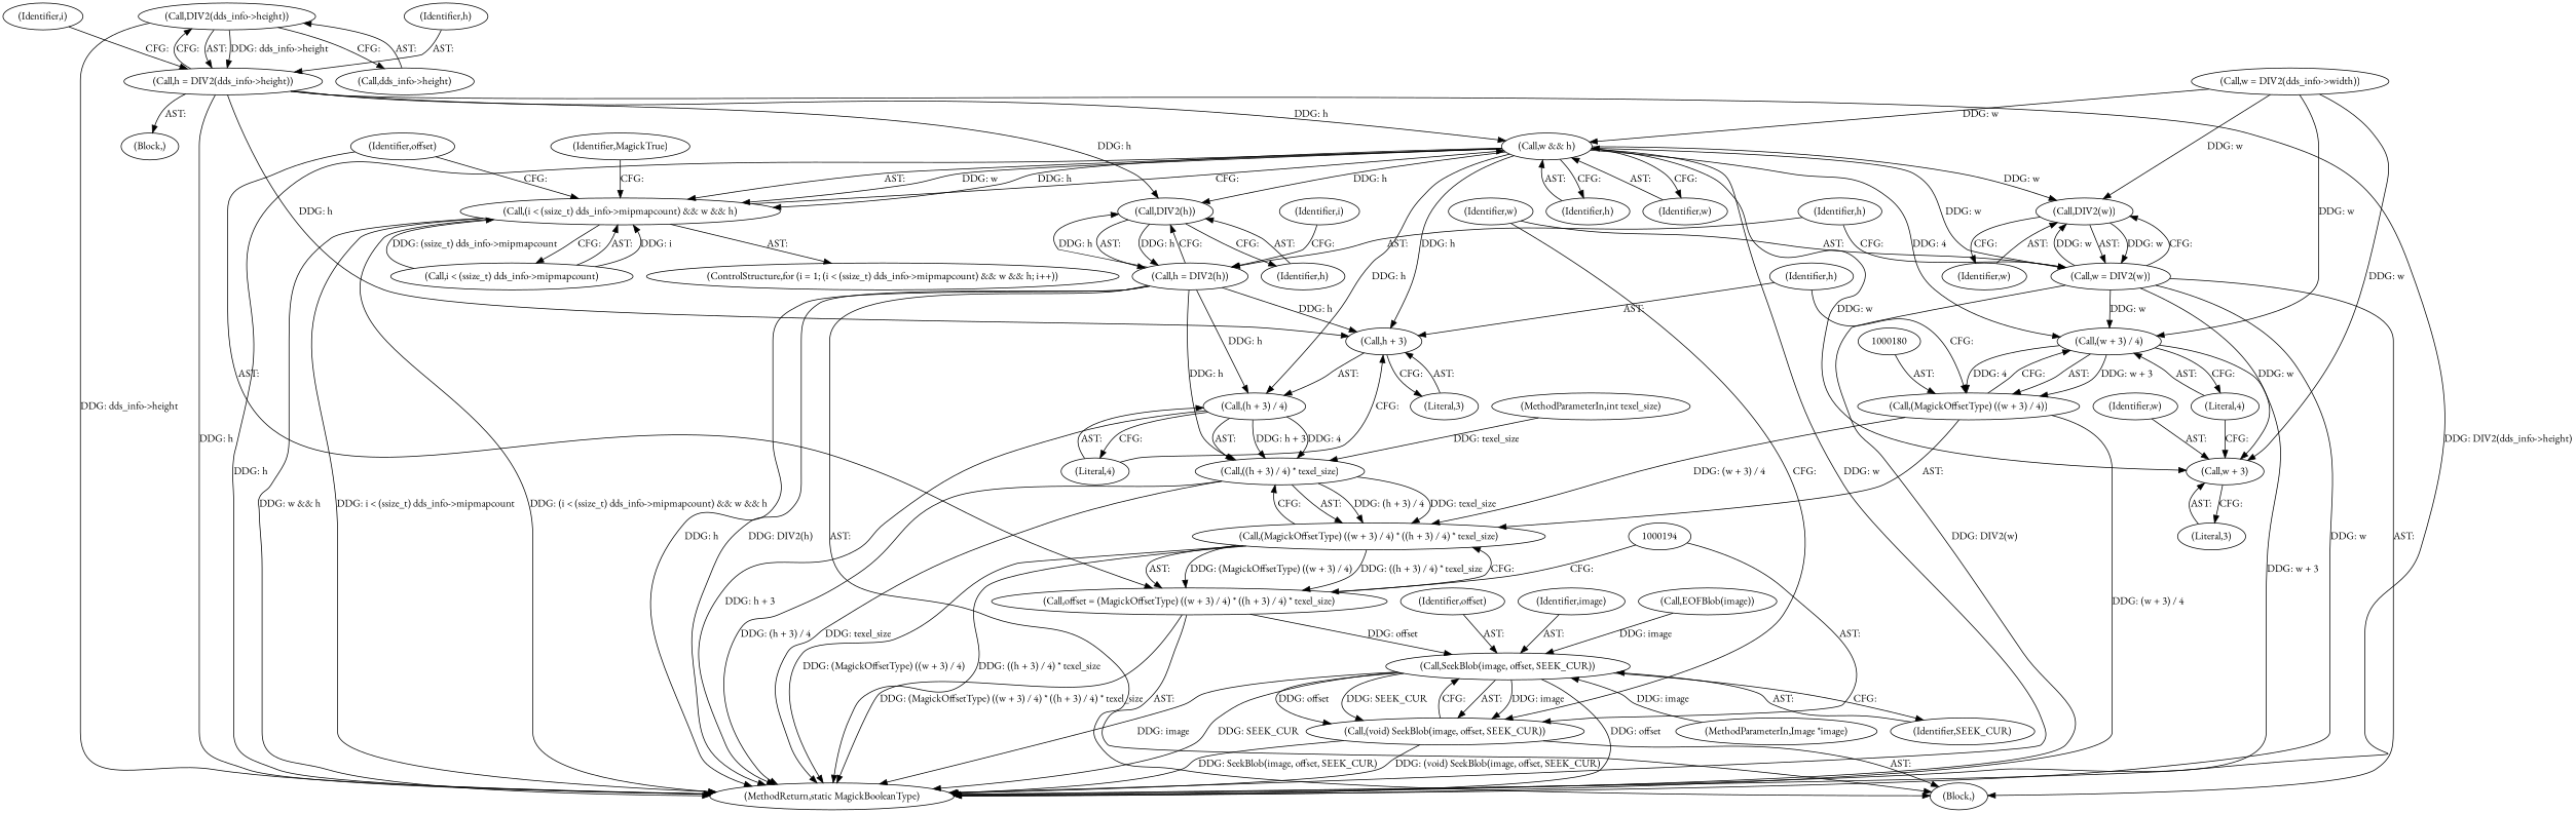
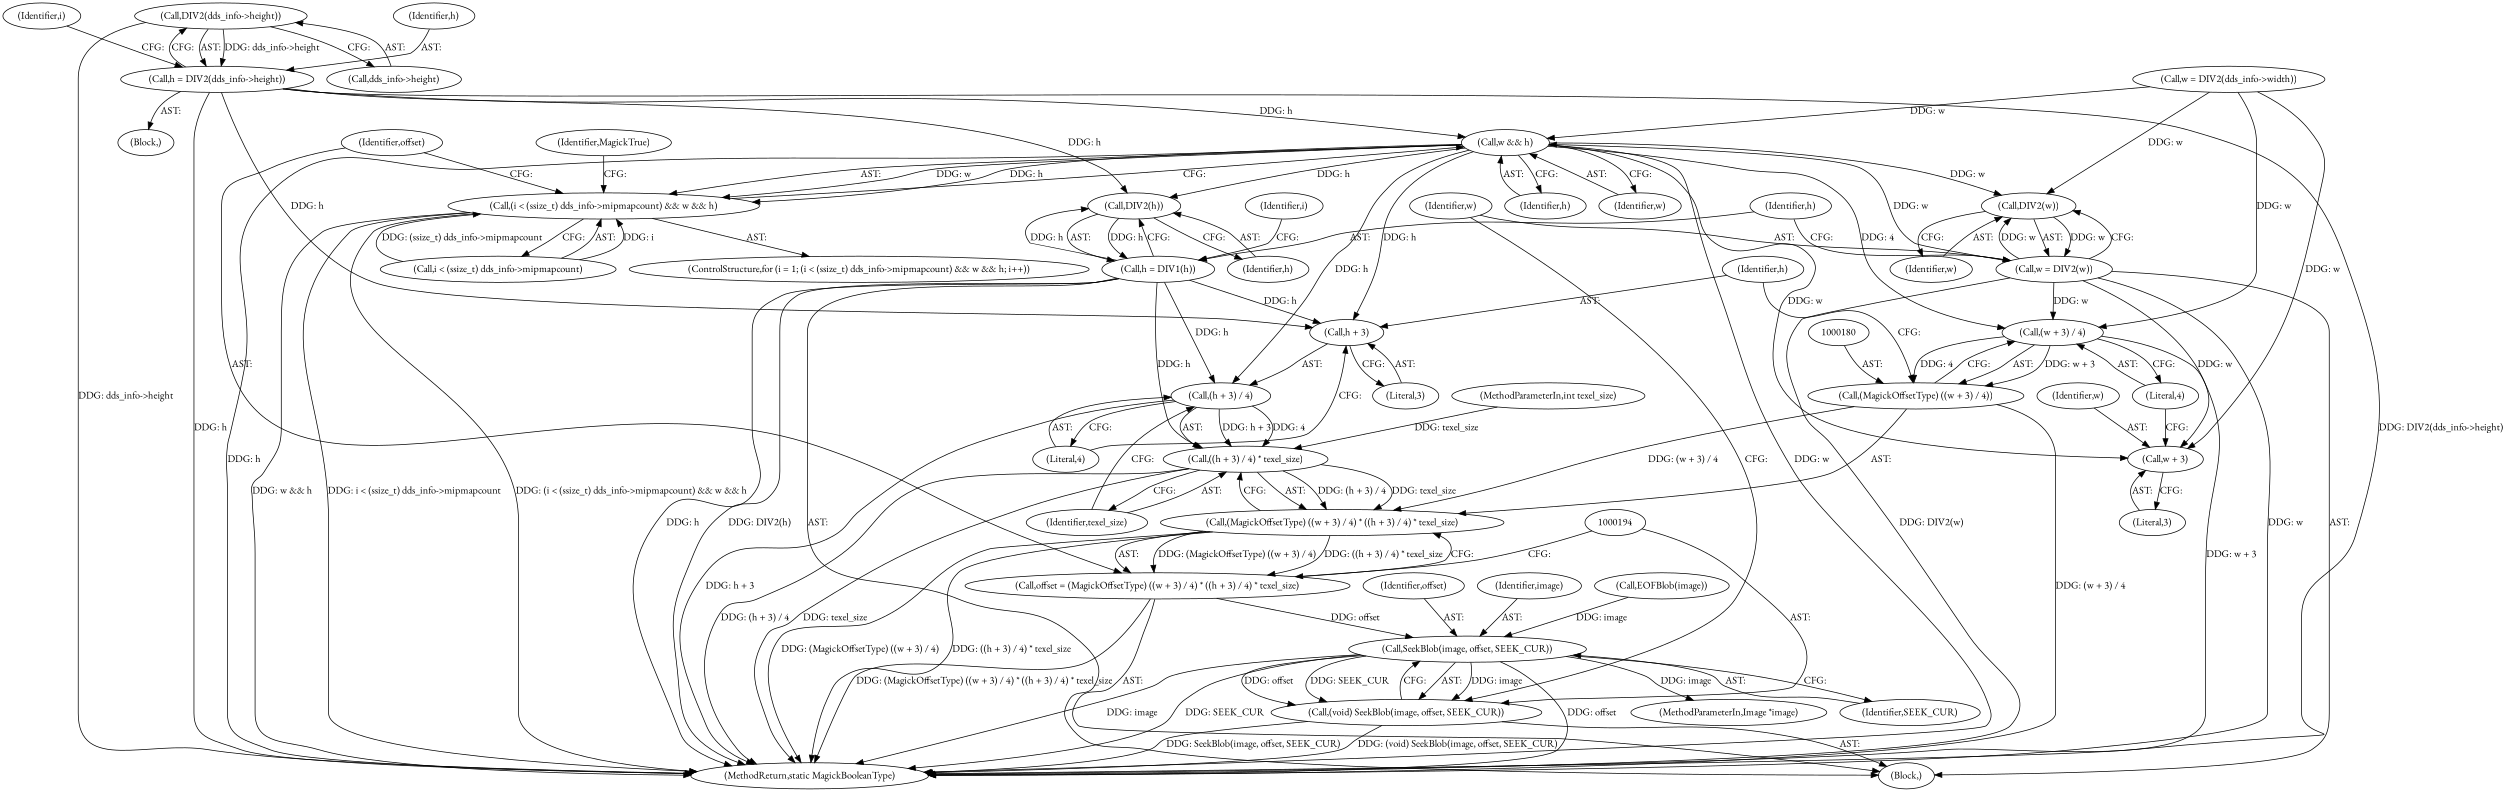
  digraph {
    fontname="EB Garamond"
    node [fontname="EB Garamond"]
    edge [fontname="EB Garamond"]
    n1 [label="(Call,DIV2(dds_info->height))"]
    n2 [label="(Call,h = DIV2(dds_info->height))"]
    n3 [label="(Call,dds_info->height)"]
    n4 [label="(MethodReturn,static MagickBooleanType)"]
    n5 [label="(Call,w && h)"]
    n6 [label="(Call,h + 3)"]
    n7 [label="(Call,DIV2(h))"]
    n8 [label="(Block,)"]
    n9 [label="(Call,(h + 3) / 4)"]
    n10 [label="(Call,(i < (ssize_t) dds_info->mipmapcount) && w && h)"]
    n11 [label="(Call,(w + 3) / 4)"]
    n12 [label="(Call,w + 3)"]
    n13 [label="(Call,DIV2(w))"]
    n14 [label="(Identifier,h)"]
    n15 [label="(Identifier,w)"]
    n16 [label="(Call,((h + 3) / 4) * texel_size)"]
    n17 [label="(Literal,4)"]
    n18 [label="(Literal,3)"]
-   n19 [label="(Call,h = DIV2(h))"]
+   n19 [label="(Call,h = DIV1(h))"]
    n20 [label="(Identifier,h)"]
    n21 [label="(ControlStructure,for (i = 1; (i < (ssize_t) dds_info->mipmapcount) && w && h; i++))"]
    n22 [label="(Call,i < (ssize_t) dds_info->mipmapcount)"]
    n23 [label="(Call,(MagickOffsetType) ((w + 3) / 4))"]
    n24 [label="(Literal,4)"]
    n25 [label="(Literal,3)"]
    n26 [label="(Call,w = DIV2(w))"]
    n27 [label="(Identifier,w)"]
    n28 [label="(Call,(MagickOffsetType) ((w + 3) / 4) * ((h + 3) / 4) * texel_size)"]
    n29 [label="(Call,offset = (MagickOffsetType) ((w + 3) / 4) * ((h + 3) / 4) * texel_size)"]
    n30 [label="(Call,SeekBlob(image, offset, SEEK_CUR))"]
    n31 [label="(Block,)"]
+   n32 [label="(Identifier,texel_size)"]
    n33 [label="(Call,(void) SeekBlob(image, offset, SEEK_CUR))"]
    n34 [label="(Identifier,SEEK_CUR)"]
    n35 [label="(Identifier,i)"]
    n36 [label="(Identifier,offset)"]
    n37 [label="(MethodParameterIn,Image *image)"]
    n38 [label="(Call,w = DIV2(dds_info->width))"]
    n39 [label="(Identifier,offset)"]
    n40 [label="(Identifier,h)"]
    n41 [label="(Identifier,h)"]
    n42 [label="(Identifier,w)"]
    n43 [label="(Identifier,image)"]
    n44 [label="(Identifier,i)"]
    n45 [label="(Call,EOFBlob(image))"]
    n46 [label="(Identifier,MagickTrue)"]
    n47 [label="(Identifier,h)"]
    n48 [label="(Identifier,w)"]
    n49 [label="(MethodParameterIn,int texel_size)"]
    1000180
    1000194
    n1 -> n2 [label="AST: "]
    n1 -> n2 [label="DDG: dds_info->height"]
    n1 -> n3 [label="CFG: "]
    n1 -> n4 [label="DDG: dds_info->height"]
    n2 -> n1 [label="CFG: "]
    n2 -> n4 [label="DDG: h"]
    n2 -> n4 [label="DDG: DIV2(dds_info->height)"]
    n2 -> n5 [label="DDG: h"]
    n2 -> n6 [label="DDG: h"]
    n2 -> n7 [label="DDG: h"]
    n2 -> n8 [label="AST: "]
    n3 -> n1 [label="AST: "]
    n5 -> n4 [label="DDG: w"]
    n5 -> n4 [label="DDG: h"]
    n5 -> n6 [label="DDG: h"]
    n5 -> n7 [label="DDG: h"]
    n5 -> n9 [label="DDG: h"]
    n5 -> n10 [label="AST: "]
    n5 -> n10 [label="DDG: w"]
    n5 -> n10 [label="DDG: h"]
    n5 -> n11 [label="DDG: 4"]
    n5 -> n12 [label="DDG: w"]
    n5 -> n13 [label="DDG: w"]
    n5 -> n14 [label="CFG: "]
    n5 -> n15 [label="CFG: "]
    n6 -> n9 [label="AST: "]
    n6 -> n18 [label="CFG: "]
    n7 -> n19 [label="AST: "]
    n7 -> n19 [label="DDG: h"]
    n7 -> n20 [label="CFG: "]
    n9 -> n4 [label="DDG: h + 3"]
    n9 -> n16 [label="AST: "]
    n9 -> n16 [label="DDG: h + 3"]
    n9 -> n16 [label="DDG: 4"]
    n9 -> n17 [label="CFG: "]
    n10 -> n4 [label="DDG: w && h"]
    n10 -> n4 [label="DDG: i < (ssize_t) dds_info->mipmapcount"]
    n10 -> n4 [label="DDG: (i < (ssize_t) dds_info->mipmapcount) && w && h"]
    n10 -> n5 [label="CFG: "]
    n10 -> n21 [label="AST: "]
    n10 -> n22 [label="CFG: "]
    n11 -> n4 [label="DDG: w + 3"]
    n11 -> n23 [label="AST: "]
    n11 -> n23 [label="DDG: w + 3"]
    n11 -> n23 [label="DDG: 4"]
    n11 -> n24 [label="CFG: "]
    n12 -> n25 [label="CFG: "]
    n13 -> n26 [label="AST: "]
    n13 -> n26 [label="DDG: w"]
    n13 -> n27 [label="CFG: "]
    n14 -> n5 [label="AST: "]
    n15 -> n5 [label="AST: "]
    n16 -> n4 [label="DDG: (h + 3) / 4"]
    n16 -> n4 [label="DDG: texel_size"]
    n16 -> n28 [label="AST: "]
    n16 -> n28 [label="DDG: (h + 3) / 4"]
    n16 -> n28 [label="DDG: texel_size"]
+   n16 -> n32 [label="CFG: "]
    n17 -> n6 [label="CFG: "]
    n17 -> n9 [label="AST: "]
    n18 -> n6 [label="AST: "]
    n19 -> n4 [label="DDG: DIV2(h)"]
    n19 -> n4 [label="DDG: h"]
    n19 -> n6 [label="DDG: h"]
    n19 -> n7 [label="CFG: "]
    n19 -> n7 [label="DDG: h"]
    n19 -> n9 [label="DDG: h"]
    n19 -> n16 [label="DDG: h"]
    n19 -> n31 [label="AST: "]
    n20 -> n7 [label="AST: "]
    n22 -> n10 [label="AST: "]
    n22 -> n10 [label="DDG: i"]
    n22 -> n10 [label="DDG: (ssize_t) dds_info->mipmapcount"]
    n23 -> n4 [label="DDG: (w + 3) / 4"]
    n23 -> n11 [label="CFG: "]
    n23 -> n28 [label="AST: "]
    n23 -> n28 [label="DDG: (w + 3) / 4"]
    n24 -> n11 [label="AST: "]
    n24 -> n12 [label="CFG: "]
    n25 -> n12 [label="AST: "]
    n26 -> n4 [label="DDG: w"]
    n26 -> n4 [label="DDG: DIV2(w)"]
    n26 -> n5 [label="DDG: w"]
    n26 -> n11 [label="DDG: w"]
    n26 -> n12 [label="DDG: w"]
    n26 -> n13 [label="CFG: "]
    n26 -> n13 [label="DDG: w"]
    n26 -> n31 [label="AST: "]
    n27 -> n13 [label="AST: "]
    n28 -> n4 [label="DDG: ((h + 3) / 4) * texel_size"]
    n28 -> n4 [label="DDG: (MagickOffsetType) ((w + 3) / 4)"]
    n28 -> n16 [label="CFG: "]
    n28 -> n29 [label="AST: "]
    n28 -> n29 [label="DDG: (MagickOffsetType) ((w + 3) / 4)"]
    n28 -> n29 [label="DDG: ((h + 3) / 4) * texel_size"]
    n29 -> n4 [label="DDG: (MagickOffsetType) ((w + 3) / 4) * ((h + 3) / 4) * texel_size"]
    n29 -> n28 [label="CFG: "]
    n29 -> n30 [label="DDG: offset"]
    n29 -> n31 [label="AST: "]
    n30 -> n4 [label="DDG: offset"]
    n30 -> n4 [label="DDG: image"]
    n30 -> n4 [label="DDG: SEEK_CUR"]
    n30 -> n33 [label="AST: "]
    n30 -> n33 [label="DDG: image"]
    n30 -> n33 [label="DDG: offset"]
    n30 -> n33 [label="DDG: SEEK_CUR"]
    n30 -> n34 [label="CFG: "]
+   n32 -> n9 [label="CFG: "]
+   n32 -> n16 [label="AST: "]
    n33 -> n4 [label="DDG: SeekBlob(image, offset, SEEK_CUR)"]
    n33 -> n4 [label="DDG: (void) SeekBlob(image, offset, SEEK_CUR)"]
    n33 -> n30 [label="CFG: "]
    n33 -> n31 [label="AST: "]
    n34 -> n30 [label="AST: "]
    n35 -> n2 [label="CFG: "]
    n36 -> n30 [label="AST: "]
-   n37 -> n30 [label="DDG: image"]
+   n30 -> n37 [label="DDG: image"]
    n38 -> n5 [label="DDG: w"]
    n38 -> n11 [label="DDG: w"]
    n38 -> n12 [label="DDG: w"]
    n38 -> n13 [label="DDG: w"]
    n39 -> n10 [label="CFG: "]
    n39 -> n29 [label="AST: "]
    n40 -> n6 [label="AST: "]
    n40 -> n23 [label="CFG: "]
    n41 -> n19 [label="AST: "]
    n41 -> n26 [label="CFG: "]
    n42 -> n26 [label="AST: "]
    n42 -> n33 [label="CFG: "]
    n43 -> n30 [label="AST: "]
    n44 -> n19 [label="CFG: "]
    n45 -> n30 [label="DDG: image"]
    n46 -> n10 [label="CFG: "]
    n47 -> n2 [label="AST: "]
    n48 -> n12 [label="AST: "]
    n49 -> n16 [label="DDG: texel_size"]
    1000180 -> n23 [label="AST: "]
    1000194 -> n29 [label="CFG: "]
    1000194 -> n33 [label="AST: "]
  }
